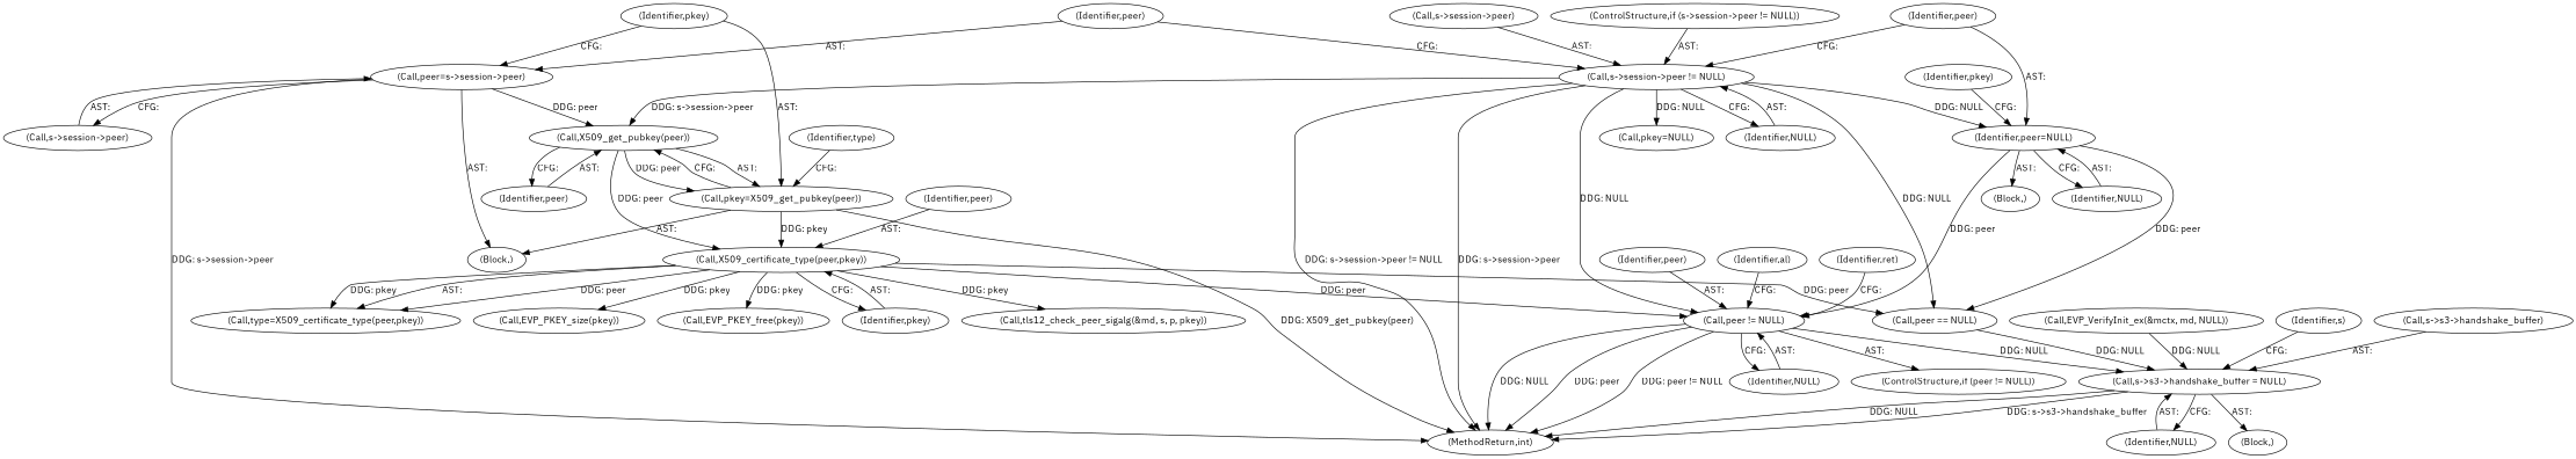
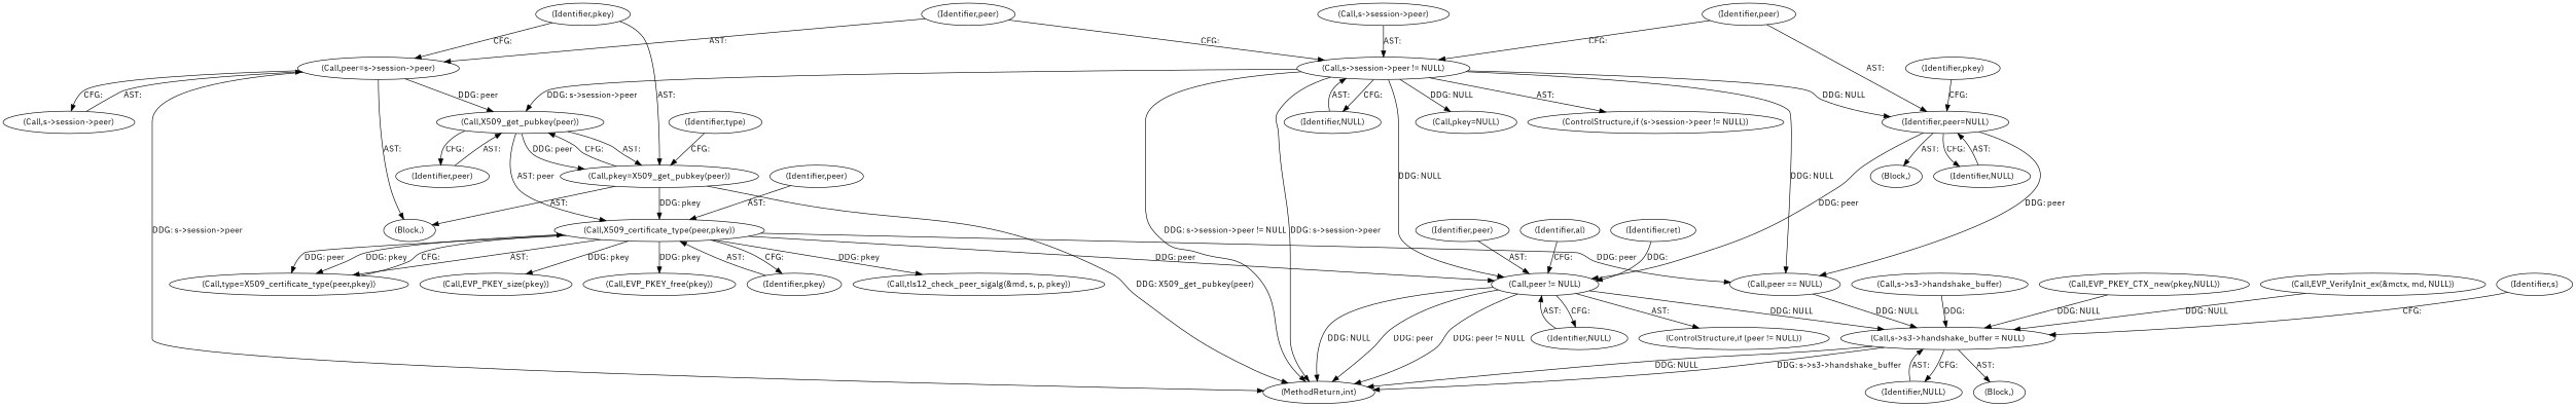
  digraph {
    fontname="IBM Plex Sans"
    node [fontname="IBM Plex Sans"]
    edge [fontname="IBM Plex Sans"]
    n1 [label="(Call,peer != NULL)"]
    n2 [label="(Call,s->s3->handshake_buffer = NULL)"]
    n3 [label="(ControlStructure,if (peer != NULL))"]
    n4 [label="(MethodReturn,int)"]
    n5 [label="(Identifier,NULL)"]
    n6 [label="(Block,)"]
    n7 [label="(Identifier,NULL)"]
    n8 [label="(Identifier,peer=NULL)"]
    n9 [label="(Block,)"]
    n10 [label="(Identifier,NULL)"]
    n11 [label="(Call,peer == NULL)"]
    n12 [label="(Call,s->session->peer != NULL)"]
    n13 [label="(Call,pkey=NULL)"]
    n14 [label="(ControlStructure,if (s->session->peer != NULL))"]
    n15 [label="(Identifier,NULL)"]
    n16 [label="(Call,X509_get_pubkey(peer))"]
    n17 [label="(Call,peer=s->session->peer)"]
    n18 [label="(Block,)"]
    n19 [label="(Call,s->session->peer)"]
    n20 [label="(Call,X509_certificate_type(peer,pkey))"]
    n21 [label="(Identifier,pkey)"]
    n22 [label="(Call,tls12_check_peer_sigalg(&md, s, p, pkey))"]
    n23 [label="(Call,type=X509_certificate_type(peer,pkey))"]
    n24 [label="(Call,EVP_PKEY_size(pkey))"]
    n25 [label="(Call,EVP_PKEY_free(pkey))"]
    n26 [label="(Call,pkey=X509_get_pubkey(peer))"]
    n27 [label="(Identifier,peer)"]
    n28 [label="(Identifier,peer)"]
    n29 [label="(Identifier,peer)"]
    n30 [label="(Identifier,peer)"]
    n31 [label="(Identifier,al)"]
    n32 [label="(Call,EVP_VerifyInit_ex(&mctx, md, NULL))"]
    n33 [label="(Identifier,pkey)"]
    n34 [label="(Identifier,ret)"]
    n35 [label="(Identifier,s)"]
    n36 [label="(Identifier,peer)"]
    n37 [label="(Identifier,type)"]
    n38 [label="(Call,s->session->peer)"]
    n39 [label="(Call,s->s3->handshake_buffer)"]
    n40 [label="(Identifier,pkey)"]
+   n41 [label="(Call,EVP_PKEY_CTX_new(pkey,NULL))"]
    n1 -> n2 [label="DDG: NULL"]
    n1 -> n3 [label="AST: "]
    n1 -> n4 [label="DDG: NULL"]
    n1 -> n4 [label="DDG: peer"]
    n1 -> n4 [label="DDG: peer != NULL"]
    n1 -> n5 [label="CFG: "]
    n2 -> n4 [label="DDG: NULL"]
    n2 -> n4 [label="DDG: s->s3->handshake_buffer"]
    n2 -> n6 [label="AST: "]
    n2 -> n7 [label="CFG: "]
    n5 -> n1 [label="AST: "]
    n7 -> n2 [label="AST: "]
    n8 -> n1 [label="DDG: peer"]
    n8 -> n9 [label="AST: "]
    n8 -> n10 [label="CFG: "]
    n8 -> n11 [label="DDG: peer"]
    n10 -> n8 [label="AST: "]
    n11 -> n2 [label="DDG: NULL"]
    n12 -> n1 [label="DDG: NULL"]
    n12 -> n4 [label="DDG: s->session->peer"]
    n12 -> n4 [label="DDG: s->session->peer != NULL"]
    n12 -> n8 [label="DDG: NULL"]
    n12 -> n11 [label="DDG: NULL"]
    n12 -> n13 [label="DDG: NULL"]
-   n14 -> n12 [label="AST: "]
+   n12 -> n14 [label="AST: "]
    n12 -> n15 [label="CFG: "]
    n12 -> n16 [label="DDG: s->session->peer"]
    n15 -> n12 [label="AST: "]
-   n16 -> n20 [label="DDG: peer"]
+   n16 -> n20 [label="AST: peer"]
    n16 -> n26 [label="AST: "]
    n16 -> n26 [label="DDG: peer"]
    n16 -> n27 [label="CFG: "]
    n17 -> n4 [label="DDG: s->session->peer"]
    n17 -> n16 [label="DDG: peer"]
    n17 -> n18 [label="AST: "]
    n17 -> n19 [label="CFG: "]
    n19 -> n17 [label="AST: "]
    n20 -> n1 [label="DDG: peer"]
    n20 -> n11 [label="DDG: peer"]
    n20 -> n21 [label="CFG: "]
    n20 -> n22 [label="DDG: pkey"]
    n20 -> n23 [label="AST: "]
    n20 -> n23 [label="DDG: peer"]
    n20 -> n23 [label="DDG: pkey"]
    n20 -> n24 [label="DDG: pkey"]
    n20 -> n25 [label="DDG: pkey"]
    n21 -> n20 [label="AST: "]
+   n23 -> n20 [label="CFG: "]
    n26 -> n4 [label="DDG: X509_get_pubkey(peer)"]
    n26 -> n16 [label="CFG: "]
    n26 -> n18 [label="AST: "]
    n26 -> n20 [label="DDG: pkey"]
    n27 -> n16 [label="AST: "]
    n28 -> n1 [label="AST: "]
    n29 -> n20 [label="AST: "]
    n30 -> n12 [label="CFG: "]
    n30 -> n17 [label="AST: "]
    n31 -> n1 [label="CFG: "]
    n32 -> n2 [label="DDG: NULL"]
    n33 -> n17 [label="CFG: "]
    n33 -> n26 [label="AST: "]
-   n34 -> n1 [label="CFG: "]
+   n34 -> n1 [label="DDG: "]
    n35 -> n2 [label="CFG: "]
    n36 -> n8 [label="AST: "]
    n36 -> n12 [label="CFG: "]
    n37 -> n26 [label="CFG: "]
    n38 -> n12 [label="AST: "]
-   n39 -> n2 [label="AST: "]
+   n39 -> n2 [label="DDG: "]
    n40 -> n8 [label="CFG: "]
+   n41 -> n2 [label="DDG: NULL"]
  }
